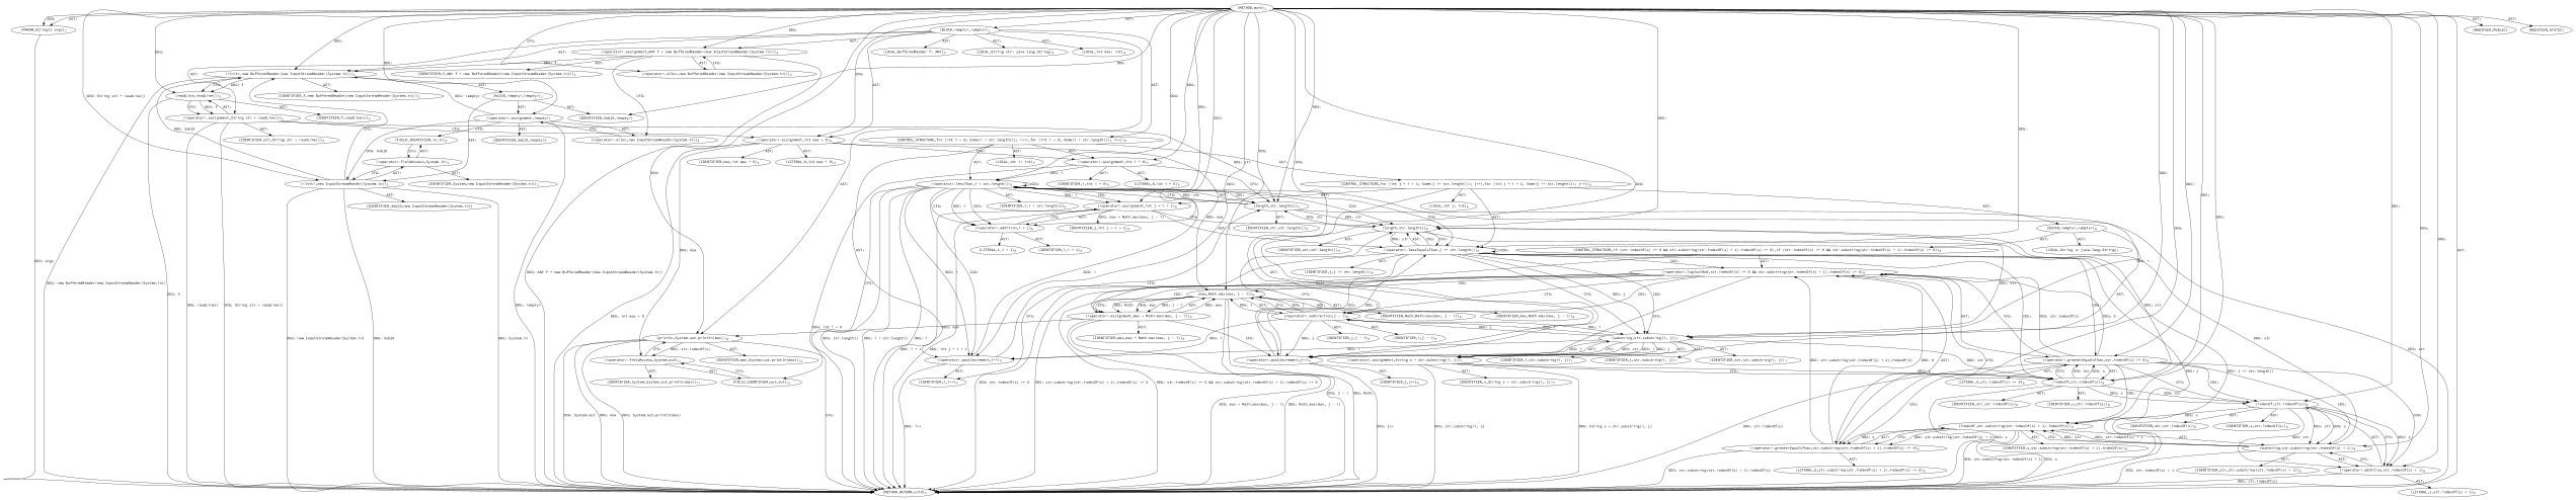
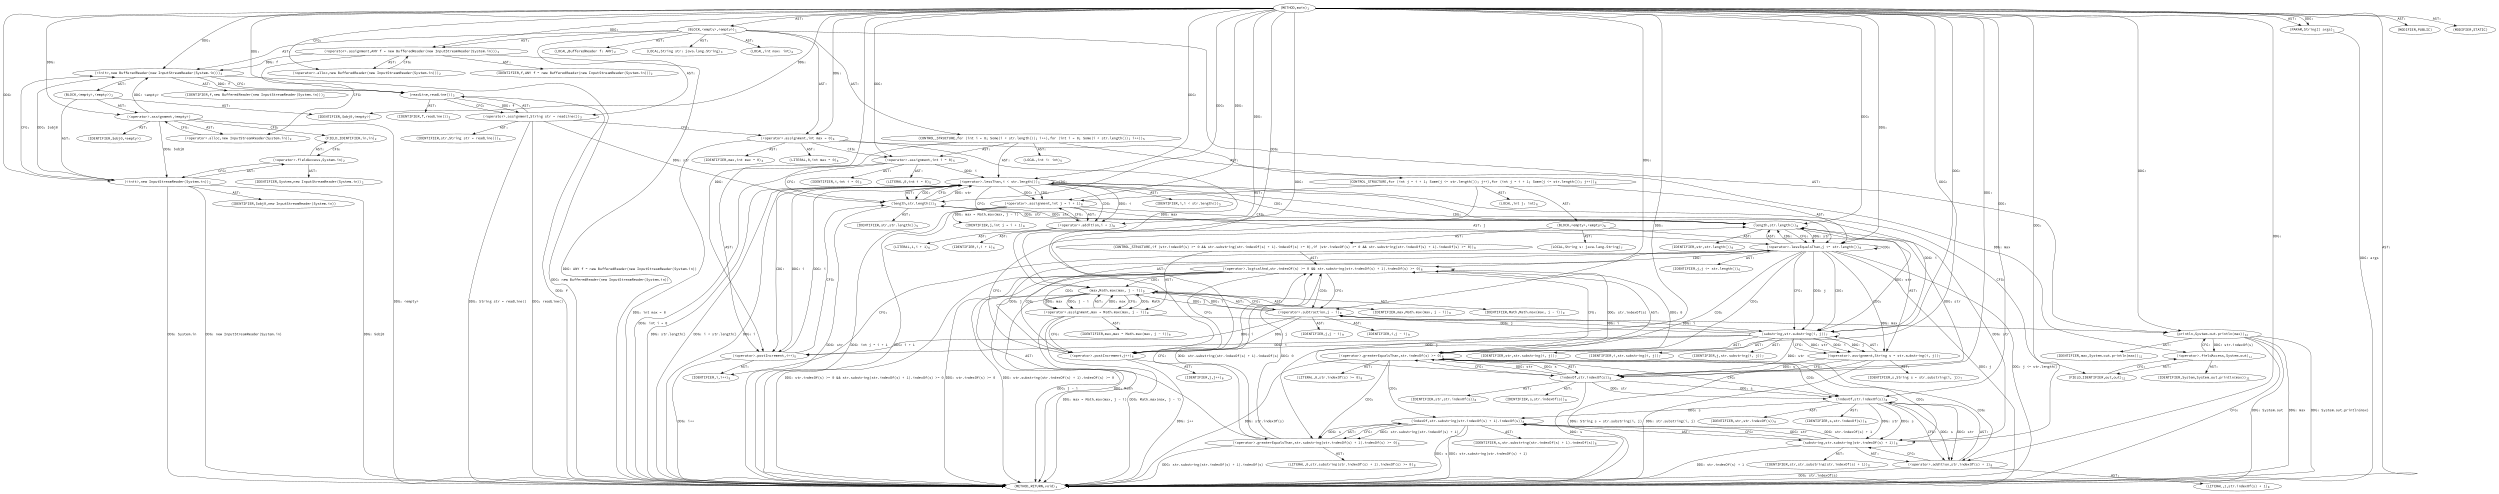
  digraph {
    fontname="Source Code Pro"
    node [fontname="Source Code Pro"]
    edge [fontname="Source Code Pro"]
    n1 [label=<(METHOD,main)<SUB>1</SUB>>]
    n2 [label=<(PARAM,String[] args)<SUB>1</SUB>>]
    n3 [label=<(BLOCK,&lt;empty&gt;,&lt;empty&gt;)<SUB>1</SUB>>]
    n4 [label=<(&lt;operator&gt;.assignment,ANY f = new BufferedReader(new InputStreamReader(System.in)))<SUB>2</SUB>>]
    n5 [label=<(&lt;operator&gt;.alloc,new BufferedReader(new InputStreamReader(System.in)))<SUB>2</SUB>>]
    n6 [label=<(&lt;init&gt;,new BufferedReader(new InputStreamReader(System.in)))<SUB>2</SUB>>]
    n7 [label=<(&lt;operator&gt;.assignment,&lt;empty&gt;)>]
    n8 [label=<(&lt;init&gt;,new InputStreamReader(System.in))<SUB>2</SUB>>]
    n9 [label=<(IDENTIFIER,$obj0,&lt;empty&gt;)>]
    n10 [label=<(readLine,readLine())<SUB>3</SUB>>]
    n11 [label=<(&lt;operator&gt;.assignment,int max = 0)<SUB>4</SUB>>]
    n12 [label=<(&lt;operator&gt;.assignment,int i = 0)<SUB>5</SUB>>]
    n13 [label=<(&lt;operator&gt;.lessThan,i &lt; str.length())<SUB>5</SUB>>]
    n14 [label=<(length,str.length())<SUB>5</SUB>>]
    n15 [label=<(&lt;operator&gt;.postIncrement,i++)<SUB>5</SUB>>]
    n16 [label=<(&lt;operator&gt;.assignment,int j = i + 1)<SUB>6</SUB>>]
    n17 [label=<(&lt;operator&gt;.addition,i + 1)<SUB>6</SUB>>]
    n18 [label=<(&lt;operator&gt;.lessEqualsThan,j &lt;= str.length())<SUB>6</SUB>>]
    n19 [label=<(length,str.length())<SUB>6</SUB>>]
    n20 [label=<(&lt;operator&gt;.postIncrement,j++)<SUB>6</SUB>>]
    n21 [label=<(substring,str.substring(i, j))<SUB>7</SUB>>]
    n22 [label=<(&lt;operator&gt;.greaterEqualsThan,str.indexOf(s) &gt;= 0)<SUB>8</SUB>>]
    n23 [label=<(indexOf,str.indexOf(s))<SUB>8</SUB>>]
    n24 [label=<(&lt;operator&gt;.greaterEqualsThan,str.substring(str.indexOf(s) + 1).indexOf(s) &gt;= 0)<SUB>8</SUB>>]
    n25 [label=<(indexOf,str.substring(str.indexOf(s) + 1).indexOf(s))<SUB>8</SUB>>]
    n26 [label=<(substring,str.substring(str.indexOf(s) + 1))<SUB>8</SUB>>]
    n27 [label=<(&lt;operator&gt;.addition,str.indexOf(s) + 1)<SUB>8</SUB>>]
    n28 [label=<(indexOf,str.indexOf(s))<SUB>8</SUB>>]
    n29 [label=<(max,Math.max(max, j - i))<SUB>9</SUB>>]
    n30 [label=<(&lt;operator&gt;.subtraction,j - i)<SUB>9</SUB>>]
    n31 [label=<(println,System.out.println(max))<SUB>11</SUB>>]
    n32 [label=<(MODIFIER,PUBLIC)>]
    n33 [label=<(MODIFIER,STATIC)>]
    n34 [label=<(METHOD_RETURN,void)<SUB>1</SUB>>]
    n35 [label=<(LOCAL,BufferedReader f: ANY)<SUB>2</SUB>>]
    n36 [label=<(LOCAL,String str: java.lang.String)<SUB>3</SUB>>]
    n37 [label=<(&lt;operator&gt;.assignment,String str = readLine())<SUB>3</SUB>>]
    n38 [label=<(LOCAL,int max: int)<SUB>4</SUB>>]
    n39 [label=<(CONTROL_STRUCTURE,for (int i = 0; Some(i &lt; str.length()); i++),for (int i = 0; Some(i &lt; str.length()); i++))<SUB>5</SUB>>]
    n40 [label=<(IDENTIFIER,f,ANY f = new BufferedReader(new InputStreamReader(System.in)))<SUB>2</SUB>>]
    n41 [label=<(&lt;operator&gt;.alloc,new InputStreamReader(System.in))<SUB>2</SUB>>]
    n42 [label=<(IDENTIFIER,f,new BufferedReader(new InputStreamReader(System.in)))<SUB>2</SUB>>]
    n43 [label=<(BLOCK,&lt;empty&gt;,&lt;empty&gt;)<SUB>2</SUB>>]
    n44 [label=<(IDENTIFIER,$obj0,&lt;empty&gt;)>]
    n45 [label=<(FIELD_IDENTIFIER,in,in)<SUB>2</SUB>>]
    n46 [label=<(IDENTIFIER,$obj0,new InputStreamReader(System.in))>]
    n47 [label=<(&lt;operator&gt;.fieldAccess,System.in)<SUB>2</SUB>>]
    n48 [label=<(IDENTIFIER,f,readLine())<SUB>3</SUB>>]
    n49 [label=<(IDENTIFIER,max,int max = 0)<SUB>4</SUB>>]
    n50 [label=<(LITERAL,0,int max = 0)<SUB>4</SUB>>]
    n51 [label=<(&lt;operator&gt;.fieldAccess,System.out)<SUB>11</SUB>>]
    n52 [label=<(IDENTIFIER,i,int i = 0)<SUB>5</SUB>>]
    n53 [label=<(LITERAL,0,int i = 0)<SUB>5</SUB>>]
    n54 [label=<(IDENTIFIER,i,i &lt; str.length())<SUB>5</SUB>>]
    n55 [label=<(FIELD_IDENTIFIER,out,out)<SUB>11</SUB>>]
    n56 [label=<(IDENTIFIER,str,str.length())<SUB>5</SUB>>]
    n57 [label=<(IDENTIFIER,i,i++)<SUB>5</SUB>>]
    n58 [label=<(IDENTIFIER,j,int j = i + 1)<SUB>6</SUB>>]
    n59 [label=<(IDENTIFIER,i,i + 1)<SUB>6</SUB>>]
    n60 [label=<(LITERAL,1,i + 1)<SUB>6</SUB>>]
    n61 [label=<(IDENTIFIER,j,j &lt;= str.length())<SUB>6</SUB>>]
    n62 [label=<(&lt;operator&gt;.assignment,String s = str.substring(i, j))<SUB>7</SUB>>]
    n63 [label=<(&lt;operator&gt;.logicalAnd,str.indexOf(s) &gt;= 0 &amp;&amp; str.substring(str.indexOf(s) + 1).indexOf(s) &gt;= 0)<SUB>8</SUB>>]
    n64 [label=<(IDENTIFIER,str,str.length())<SUB>6</SUB>>]
    n65 [label=<(IDENTIFIER,j,j++)<SUB>6</SUB>>]
    n66 [label=<(IDENTIFIER,str,str.substring(i, j))<SUB>7</SUB>>]
    n67 [label=<(IDENTIFIER,i,str.substring(i, j))<SUB>7</SUB>>]
    n68 [label=<(IDENTIFIER,j,str.substring(i, j))<SUB>7</SUB>>]
    n69 [label=<(LITERAL,0,str.indexOf(s) &gt;= 0)<SUB>8</SUB>>]
    n70 [label=<(IDENTIFIER,str,str.indexOf(s))<SUB>8</SUB>>]
    n71 [label=<(IDENTIFIER,s,str.indexOf(s))<SUB>8</SUB>>]
    n72 [label=<(LITERAL,0,str.substring(str.indexOf(s) + 1).indexOf(s) &gt;= 0)<SUB>8</SUB>>]
    n73 [label=<(IDENTIFIER,s,str.substring(str.indexOf(s) + 1).indexOf(s))<SUB>8</SUB>>]
    n74 [label=<(IDENTIFIER,str,str.substring(str.indexOf(s) + 1))<SUB>8</SUB>>]
    n75 [label=<(LITERAL,1,str.indexOf(s) + 1)<SUB>8</SUB>>]
    n76 [label=<(IDENTIFIER,str,str.indexOf(s))<SUB>8</SUB>>]
    n77 [label=<(IDENTIFIER,s,str.indexOf(s))<SUB>8</SUB>>]
    n78 [label=<(&lt;operator&gt;.assignment,max = Math.max(max, j - i))<SUB>9</SUB>>]
    n79 [label=<(IDENTIFIER,Math,Math.max(max, j - i))<SUB>9</SUB>>]
    n80 [label=<(IDENTIFIER,max,Math.max(max, j - i))<SUB>9</SUB>>]
    n81 [label=<(IDENTIFIER,j,j - i)<SUB>9</SUB>>]
    n82 [label=<(IDENTIFIER,i,j - i)<SUB>9</SUB>>]
    n83 [label=<(IDENTIFIER,max,System.out.println(max))<SUB>11</SUB>>]
    n84 [label=<(IDENTIFIER,str,String str = readLine())<SUB>3</SUB>>]
    n85 [label=<(LOCAL,int i: int)<SUB>5</SUB>>]
    n86 [label=<(CONTROL_STRUCTURE,for (int j = i + 1; Some(j &lt;= str.length()); j++),for (int j = i + 1; Some(j &lt;= str.length()); j++))<SUB>6</SUB>>]
    n87 [label=<(IDENTIFIER,System,new InputStreamReader(System.in))<SUB>2</SUB>>]
    n88 [label=<(LOCAL,int j: int)<SUB>6</SUB>>]
    n89 [label=<(BLOCK,&lt;empty&gt;,&lt;empty&gt;)<SUB>6</SUB>>]
    n90 [label=<(LOCAL,String s: java.lang.String)<SUB>7</SUB>>]
    n91 [label=<(CONTROL_STRUCTURE,if (str.indexOf(s) &gt;= 0 &amp;&amp; str.substring(str.indexOf(s) + 1).indexOf(s) &gt;= 0),if (str.indexOf(s) &gt;= 0 &amp;&amp; str.substring(str.indexOf(s) + 1).indexOf(s) &gt;= 0))<SUB>8</SUB>>]
    n92 [label=<(IDENTIFIER,s,String s = str.substring(i, j))<SUB>7</SUB>>]
    n93 [label=<(IDENTIFIER,max,max = Math.max(max, j - i))<SUB>9</SUB>>]
    n94 [label=<(IDENTIFIER,System,System.out.println(max))<SUB>11</SUB>>]
    n1 -> n2 [label="AST: "]
    n1 -> n2 [label="DDG: "]
    n1 -> n3 [label="AST: "]
    n1 -> n4 [label="DDG: "]
    n1 -> n5 [label="CFG: "]
    n1 -> n6 [label="DDG: "]
    n1 -> n7 [label="DDG: "]
-   n1 -> n8 [label="DDG: String str = readLine()"]
+   n1 -> n8 [label="DDG: "]
    n1 -> n9 [label="DDG: "]
    n1 -> n10 [label="DDG: "]
    n1 -> n11 [label="DDG: "]
    n1 -> n12 [label="DDG: "]
    n1 -> n13 [label="DDG: "]
    n1 -> n14 [label="DDG: "]
    n1 -> n15 [label="DDG: "]
    n1 -> n16 [label="DDG: "]
    n1 -> n17 [label="DDG: "]
    n1 -> n18 [label="DDG: "]
    n1 -> n19 [label="DDG: "]
    n1 -> n20 [label="DDG: "]
    n1 -> n21 [label="DDG: "]
    n1 -> n22 [label="DDG: "]
    n1 -> n23 [label="DDG: "]
    n1 -> n24 [label="DDG: "]
-   n1 -> n25 [label="DDG: "]
    n1 -> n26 [label="DDG: "]
    n1 -> n27 [label="DDG: "]
    n1 -> n28 [label="DDG: "]
    n1 -> n29 [label="DDG: "]
    n1 -> n30 [label="DDG: "]
    n1 -> n31 [label="DDG: "]
    n1 -> n32 [label="AST: "]
    n1 -> n33 [label="AST: "]
    n1 -> n34 [label="AST: "]
    n2 -> n34 [label="DDG: args"]
    n3 -> n4 [label="AST: "]
    n3 -> n6 [label="AST: "]
    n3 -> n11 [label="AST: "]
    n3 -> n31 [label="AST: "]
    n3 -> n35 [label="AST: "]
    n3 -> n36 [label="AST: "]
    n3 -> n37 [label="AST: "]
    n3 -> n38 [label="AST: "]
    n3 -> n39 [label="AST: "]
    n4 -> n5 [label="AST: "]
    n4 -> n6 [label="DDG: f"]
    n4 -> n34 [label="DDG: ANY f = new BufferedReader(new InputStreamReader(System.in))"]
    n4 -> n40 [label="AST: "]
    n4 -> n41 [label="CFG: "]
    n5 -> n4 [label="CFG: "]
    n6 -> n10 [label="CFG: "]
    n6 -> n10 [label="DDG: f"]
    n6 -> n34 [label="DDG: new BufferedReader(new InputStreamReader(System.in))"]
    n6 -> n42 [label="AST: "]
    n6 -> n43 [label="AST: "]
    n7 -> n6 [label="DDG: &lt;empty&gt;"]
    n7 -> n8 [label="DDG: $obj0"]
    n7 -> n34 [label="DDG: &lt;empty&gt;"]
    n7 -> n41 [label="AST: "]
    n7 -> n44 [label="AST: "]
    n7 -> n45 [label="CFG: "]
    n8 -> n6 [label="CFG: "]
    n8 -> n6 [label="DDG: $obj0"]
    n8 -> n34 [label="DDG: $obj0"]
    n8 -> n34 [label="DDG: System.in"]
    n8 -> n34 [label="DDG: new InputStreamReader(System.in)"]
    n8 -> n46 [label="AST: "]
    n8 -> n47 [label="AST: "]
    n10 -> n34 [label="DDG: f"]
    n10 -> n37 [label="CFG: "]
    n10 -> n37 [label="DDG: f"]
    n10 -> n48 [label="AST: "]
    n11 -> n12 [label="CFG: "]
    n11 -> n29 [label="DDG: max"]
    n11 -> n34 [label="DDG: int max = 0"]
    n11 -> n49 [label="AST: "]
    n11 -> n50 [label="AST: "]
    n11 -> n51 [label="DDG: max"]
    n12 -> n13 [label="DDG: i"]
    n12 -> n14 [label="CFG: "]
    n12 -> n34 [label="DDG: int i = 0"]
    n12 -> n52 [label="AST: "]
    n12 -> n53 [label="AST: "]
    n13 -> n13 [label="CDG: "]
    n13 -> n14 [label="AST: "]
    n13 -> n14 [label="CDG: "]
    n13 -> n15 [label="DDG: i"]
    n13 -> n15 [label="CDG: "]
    n13 -> n16 [label="DDG: i"]
    n13 -> n16 [label="CDG: "]
    n13 -> n17 [label="CFG: "]
    n13 -> n17 [label="DDG: i"]
    n13 -> n17 [label="CDG: "]
    n13 -> n18 [label="CDG: "]
    n13 -> n19 [label="CDG: "]
    n13 -> n21 [label="DDG: i"]
    n13 -> n34 [label="DDG: i"]
    n13 -> n34 [label="DDG: str.length()"]
    n13 -> n34 [label="DDG: i &lt; str.length()"]
    n13 -> n54 [label="AST: "]
    n13 -> n55 [label="CFG: "]
    n14 -> n13 [label="CFG: "]
    n14 -> n13 [label="DDG: str"]
    n14 -> n19 [label="DDG: str"]
    n14 -> n34 [label="DDG: str"]
    n14 -> n56 [label="AST: "]
    n15 -> n13 [label="DDG: i"]
    n15 -> n14 [label="CFG: "]
    n15 -> n34 [label="DDG: i++"]
    n15 -> n57 [label="AST: "]
    n16 -> n17 [label="AST: "]
    n16 -> n18 [label="AST: j"]
    n16 -> n19 [label="CFG: "]
    n16 -> n34 [label="DDG: i + 1"]
    n16 -> n34 [label="DDG: int j = i + 1"]
    n16 -> n58 [label="DDG: max = Math.max(max, j - i)"]
    n17 -> n16 [label="CFG: "]
    n17 -> n59 [label="AST: "]
    n17 -> n60 [label="AST: "]
    n18 -> n18 [label="CDG: "]
    n18 -> n19 [label="AST: "]
    n18 -> n19 [label="CDG: "]
    n18 -> n20 [label="CDG: "]
    n18 -> n21 [label="CFG: "]
    n18 -> n21 [label="DDG: j"]
    n18 -> n21 [label="CDG: "]
    n18 -> n22 [label="CDG: "]
    n18 -> n23 [label="CDG: "]
    n18 -> n34 [label="DDG: j"]
    n18 -> n34 [label="DDG: j &lt;= str.length()"]
    n18 -> n57 [label="CFG: "]
    n18 -> n61 [label="AST: "]
+   n18 -> n62 [label="CDG: "]
    n18 -> n63 [label="CDG: "]
    n19 -> n14 [label="DDG: str"]
    n19 -> n18 [label="CFG: "]
    n19 -> n18 [label="DDG: str"]
    n19 -> n21 [label="DDG: str"]
    n19 -> n64 [label="AST: "]
    n20 -> n18 [label="DDG: j"]
    n20 -> n19 [label="CFG: "]
    n20 -> n34 [label="DDG: j++"]
    n20 -> n65 [label="AST: "]
    n21 -> n15 [label="DDG: i"]
    n21 -> n20 [label="DDG: j"]
    n21 -> n23 [label="DDG: str"]
    n21 -> n30 [label="DDG: j"]
    n21 -> n30 [label="DDG: i"]
    n21 -> n62 [label="CFG: "]
    n21 -> n62 [label="DDG: str"]
    n21 -> n62 [label="DDG: i"]
    n21 -> n62 [label="DDG: j"]
    n21 -> n66 [label="AST: "]
    n21 -> n67 [label="AST: "]
    n21 -> n68 [label="AST: "]
    n22 -> n23 [label="AST: "]
    n22 -> n24 [label="CDG: "]
    n22 -> n25 [label="CDG: "]
    n22 -> n26 [label="CDG: "]
    n22 -> n27 [label="CDG: "]
    n22 -> n28 [label="CFG: "]
    n22 -> n28 [label="CDG: "]
    n22 -> n34 [label="DDG: str.indexOf(s)"]
    n22 -> n63 [label="CFG: "]
    n22 -> n63 [label="DDG: str.indexOf(s)"]
    n22 -> n63 [label="DDG: 0"]
    n22 -> n69 [label="AST: "]
    n23 -> n19 [label="DDG: str"]
    n23 -> n22 [label="CFG: "]
    n23 -> n22 [label="DDG: str"]
    n23 -> n22 [label="DDG: s"]
    n23 -> n28 [label="DDG: str"]
    n23 -> n28 [label="DDG: s"]
    n23 -> n34 [label="DDG: s"]
    n23 -> n70 [label="AST: "]
    n23 -> n71 [label="AST: "]
    n24 -> n25 [label="AST: "]
    n24 -> n34 [label="DDG: str.substring(str.indexOf(s) + 1).indexOf(s)"]
    n24 -> n63 [label="CFG: "]
    n24 -> n63 [label="DDG: str.substring(str.indexOf(s) + 1).indexOf(s)"]
    n24 -> n63 [label="DDG: 0"]
    n24 -> n72 [label="AST: "]
    n25 -> n24 [label="CFG: "]
    n25 -> n24 [label="DDG: str.substring(str.indexOf(s) + 1)"]
    n25 -> n24 [label="DDG: s"]
    n25 -> n26 [label="AST: "]
    n25 -> n34 [label="DDG: str.substring(str.indexOf(s) + 1)"]
    n25 -> n34 [label="DDG: s"]
    n25 -> n73 [label="AST: "]
    n26 -> n19 [label="DDG: str"]
    n26 -> n25 [label="CFG: "]
    n26 -> n25 [label="DDG: str"]
    n26 -> n25 [label="DDG: str.indexOf(s) + 1"]
    n26 -> n27 [label="AST: "]
    n26 -> n34 [label="DDG: str.indexOf(s) + 1"]
    n26 -> n74 [label="AST: "]
    n27 -> n26 [label="CFG: "]
    n27 -> n28 [label="AST: "]
    n27 -> n34 [label="DDG: str.indexOf(s)"]
    n27 -> n75 [label="AST: "]
    n28 -> n25 [label="DDG: s"]
    n28 -> n26 [label="DDG: str"]
    n28 -> n26 [label="DDG: s"]
    n28 -> n27 [label="CFG: "]
    n28 -> n27 [label="DDG: str"]
    n28 -> n27 [label="DDG: s"]
    n28 -> n76 [label="AST: "]
    n28 -> n77 [label="AST: "]
    n29 -> n30 [label="AST: "]
    n29 -> n34 [label="DDG: j - i"]
    n29 -> n34 [label="DDG: Math"]
    n29 -> n78 [label="CFG: "]
    n29 -> n78 [label="DDG: Math"]
    n29 -> n78 [label="DDG: max"]
    n29 -> n78 [label="DDG: j - i"]
    n29 -> n79 [label="AST: "]
    n29 -> n80 [label="AST: "]
    n30 -> n15 [label="DDG: i"]
    n30 -> n20 [label="DDG: j"]
    n30 -> n21 [label="DDG: i"]
    n30 -> n29 [label="CFG: "]
    n30 -> n29 [label="DDG: j"]
    n30 -> n29 [label="DDG: i"]
    n30 -> n81 [label="AST: "]
    n30 -> n82 [label="AST: "]
    n31 -> n34 [label="CFG: "]
    n31 -> n34 [label="DDG: System.out"]
    n31 -> n34 [label="DDG: max"]
    n31 -> n34 [label="DDG: System.out.println(max)"]
    n31 -> n51 [label="DDG: str.indexOf(s)"]
    n31 -> n83 [label="AST: "]
    n37 -> n10 [label="AST: "]
    n37 -> n11 [label="CFG: "]
    n37 -> n14 [label="DDG: str"]
    n37 -> n34 [label="DDG: readLine()"]
    n37 -> n34 [label="DDG: String str = readLine()"]
    n37 -> n84 [label="AST: "]
    n39 -> n12 [label="AST: "]
    n39 -> n13 [label="AST: "]
    n39 -> n15 [label="AST: "]
    n39 -> n85 [label="AST: "]
    n39 -> n86 [label="AST: "]
    n41 -> n7 [label="CFG: "]
    n43 -> n7 [label="AST: "]
    n43 -> n8 [label="AST: "]
    n43 -> n9 [label="AST: "]
    n45 -> n47 [label="CFG: "]
    n47 -> n8 [label="CFG: "]
    n47 -> n45 [label="AST: "]
    n47 -> n87 [label="AST: "]
    n51 -> n31 [label="CFG: "]
    n51 -> n55 [label="AST: "]
    n51 -> n94 [label="AST: "]
    n55 -> n51 [label="CFG: "]
    n62 -> n21 [label="AST: "]
    n62 -> n23 [label="CFG: "]
    n62 -> n23 [label="DDG: s"]
    n62 -> n34 [label="DDG: str.substring(i, j)"]
    n62 -> n34 [label="DDG: String s = str.substring(i, j)"]
    n62 -> n92 [label="AST: "]
    n63 -> n20 [label="CFG: "]
    n63 -> n22 [label="AST: "]
    n63 -> n24 [label="AST: "]
    n63 -> n29 [label="CDG: "]
    n63 -> n30 [label="CFG: "]
    n63 -> n30 [label="CDG: "]
    n63 -> n34 [label="DDG: str.indexOf(s) &gt;= 0"]
    n63 -> n34 [label="DDG: str.substring(str.indexOf(s) + 1).indexOf(s) &gt;= 0"]
    n63 -> n34 [label="DDG: str.indexOf(s) &gt;= 0 &amp;&amp; str.substring(str.indexOf(s) + 1).indexOf(s) &gt;= 0"]
    n63 -> n78 [label="CDG: "]
    n78 -> n20 [label="CFG: "]
    n78 -> n29 [label="AST: "]
    n78 -> n29 [label="DDG: max"]
    n78 -> n31 [label="DDG: max"]
    n78 -> n34 [label="DDG: Math.max(max, j - i)"]
    n78 -> n34 [label="DDG: max = Math.max(max, j - i)"]
    n78 -> n93 [label="AST: "]
    n86 -> n16 [label="AST: "]
    n86 -> n18 [label="AST: "]
    n86 -> n20 [label="AST: "]
    n86 -> n88 [label="AST: "]
    n86 -> n89 [label="AST: "]
    n89 -> n62 [label="AST: "]
    n89 -> n90 [label="AST: "]
    n89 -> n91 [label="AST: "]
    n91 -> n63 [label="AST: "]
    n91 -> n78 [label="AST: "]
  }
